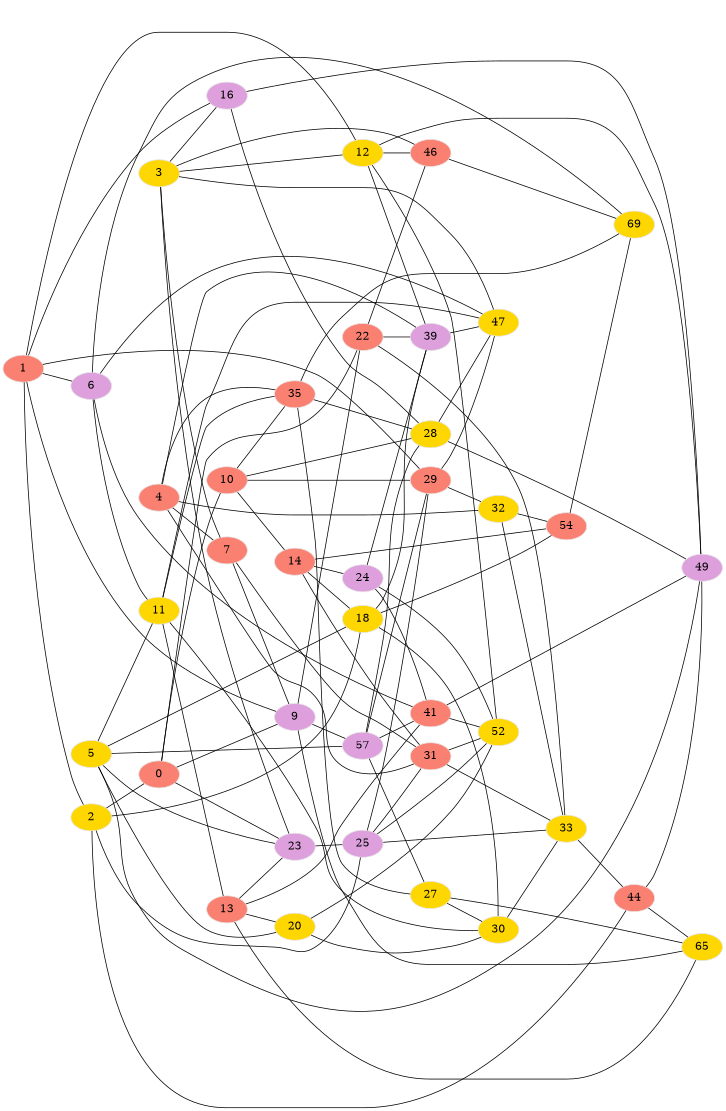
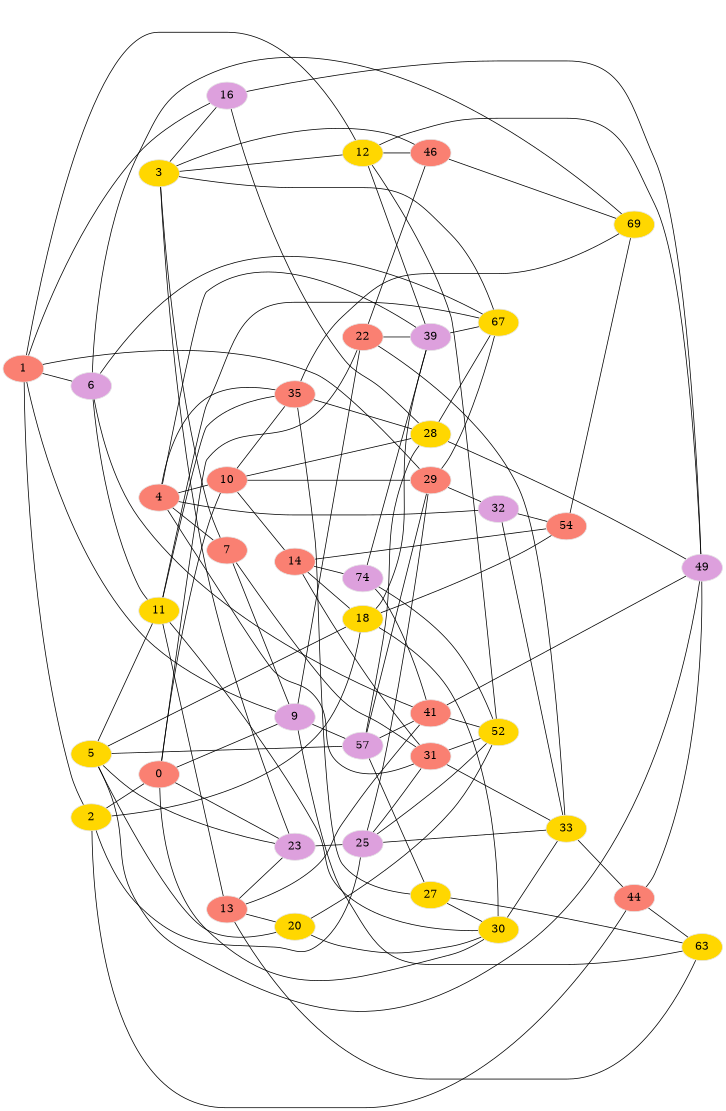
  graph {
    fontname="DejaVu Serif"
    rankdir=LR
    node [color=gray90 fillcolor=salmon fontname="DejaVu Serif" style=filled]
    edge [fontname="DejaVu Serif"]
    1 [super="+42"]
    2 [fillcolor=gold super="+45"]
    6 [fillcolor=plum super="+26"]
    9 [fillcolor=plum super="+48"]
    12 [fillcolor=gold super="+61"]
    16 [fillcolor=plum]
    29 [super="+60"]
    n8 [label=0 super="+57"]
    18 [fillcolor=gold super="+38"]
    25 [fillcolor=plum super="+43"]
    44
-   47 [fillcolor=gold super="+67"]
+   47 [fillcolor=gold super="+67" label=67]
    11 [fillcolor=gold super="+55"]
    41 [super="+63"]
    69 [fillcolor=gold]
    n16 [fillcolor=plum label=57 super="+37"]
    22 [super="+66"]
-   65 [fillcolor=gold]
+   65 [fillcolor=gold label=63]
    46
    39 [fillcolor=plum super="+59"]
    49 [fillcolor=plum super="+64"]
    52 [fillcolor=gold super="+58"]
    28 [fillcolor=gold super="+50"]
-   32 [fillcolor=gold]
+   32 [fillcolor=plum]
    23 [fillcolor=plum super="+70"]
    10 [super="+34"]
    30 [fillcolor=gold super="+71"]
    14 [super="+56"]
    31 [super="+35"]
-   24 [fillcolor=plum]
+   24 [fillcolor=plum label=74]
    54
    33 [fillcolor=gold super="+51"]
    3 [fillcolor=gold super="+19"]
    7
    4 [super="+21"]
    n36 [label=35 super="+40"]
    27 [fillcolor=gold super="+62"]
    5 [fillcolor=gold super="+53"]
    20 [fillcolor=gold]
    13 [super="+68"]
    1 -- 2
    1 -- 6
    1 -- 9
    1 -- 12
    1 -- 16
    1 -- 29
    2 -- n8
    2 -- 18
    2 -- 25
    2 -- 44
    6 -- 47
    6 -- 11
    6 -- 41
    6 -- 69
    9 -- n16
    9 -- 22
    9 -- 65
    12 -- 46
    12 -- 39
    12 -- 49
    12 -- 52
    16 -- 49
    16 -- 28
    29 -- 47
    29 -- 32
    n8 -- 9
    n8 -- 22
    n8 -- 23
    n8 -- 10
+   n8 -- 30
    18 -- 39
    18 -- 30
    18 -- 54
    25 -- 29
    25 -- 52
    25 -- 31
    25 -- 33
    44 -- 65
    44 -- 49
    11 -- 47
    11 -- 30
    11 -- n36
    11 -- 13
    41 -- 49
    41 -- 52
    n16 -- 29
    n16 -- 41
    n16 -- 28
    n16 -- 27
    22 -- 46
    22 -- 39
    22 -- 33
    46 -- 69
    39 -- 47
    28 -- 47
    28 -- 49
    32 -- 54
    32 -- 33
    23 -- 25
    10 -- 29
    10 -- 28
    10 -- 14
    10 -- n36
    30 -- 33
    14 -- 18
    14 -- 31
    14 -- 24
    14 -- 54
    31 -- 52
    31 -- 33
    24 -- 41
    24 -- 39
    24 -- 52
    54 -- 69
    33 -- 44
    3 -- 12
    3 -- 16
    3 -- 47
    3 -- 46
    3 -- 23
    3 -- 7
    7 -- 9
    7 -- 31
    4 -- 39
    4 -- 32
+   4 -- 10
    4 -- 31
    4 -- 7
    4 -- n36
    n36 -- 69
    n36 -- 28
    n36 -- 27
    27 -- 65
    27 -- 30
    5 -- 18
    5 -- 11
    5 -- n16
    5 -- 49
    5 -- 23
    5 -- 20
    20 -- 52
    20 -- 30
    13 -- 41
    13 -- 65
    13 -- 23 [weight=2]
    13 -- 20
  }
